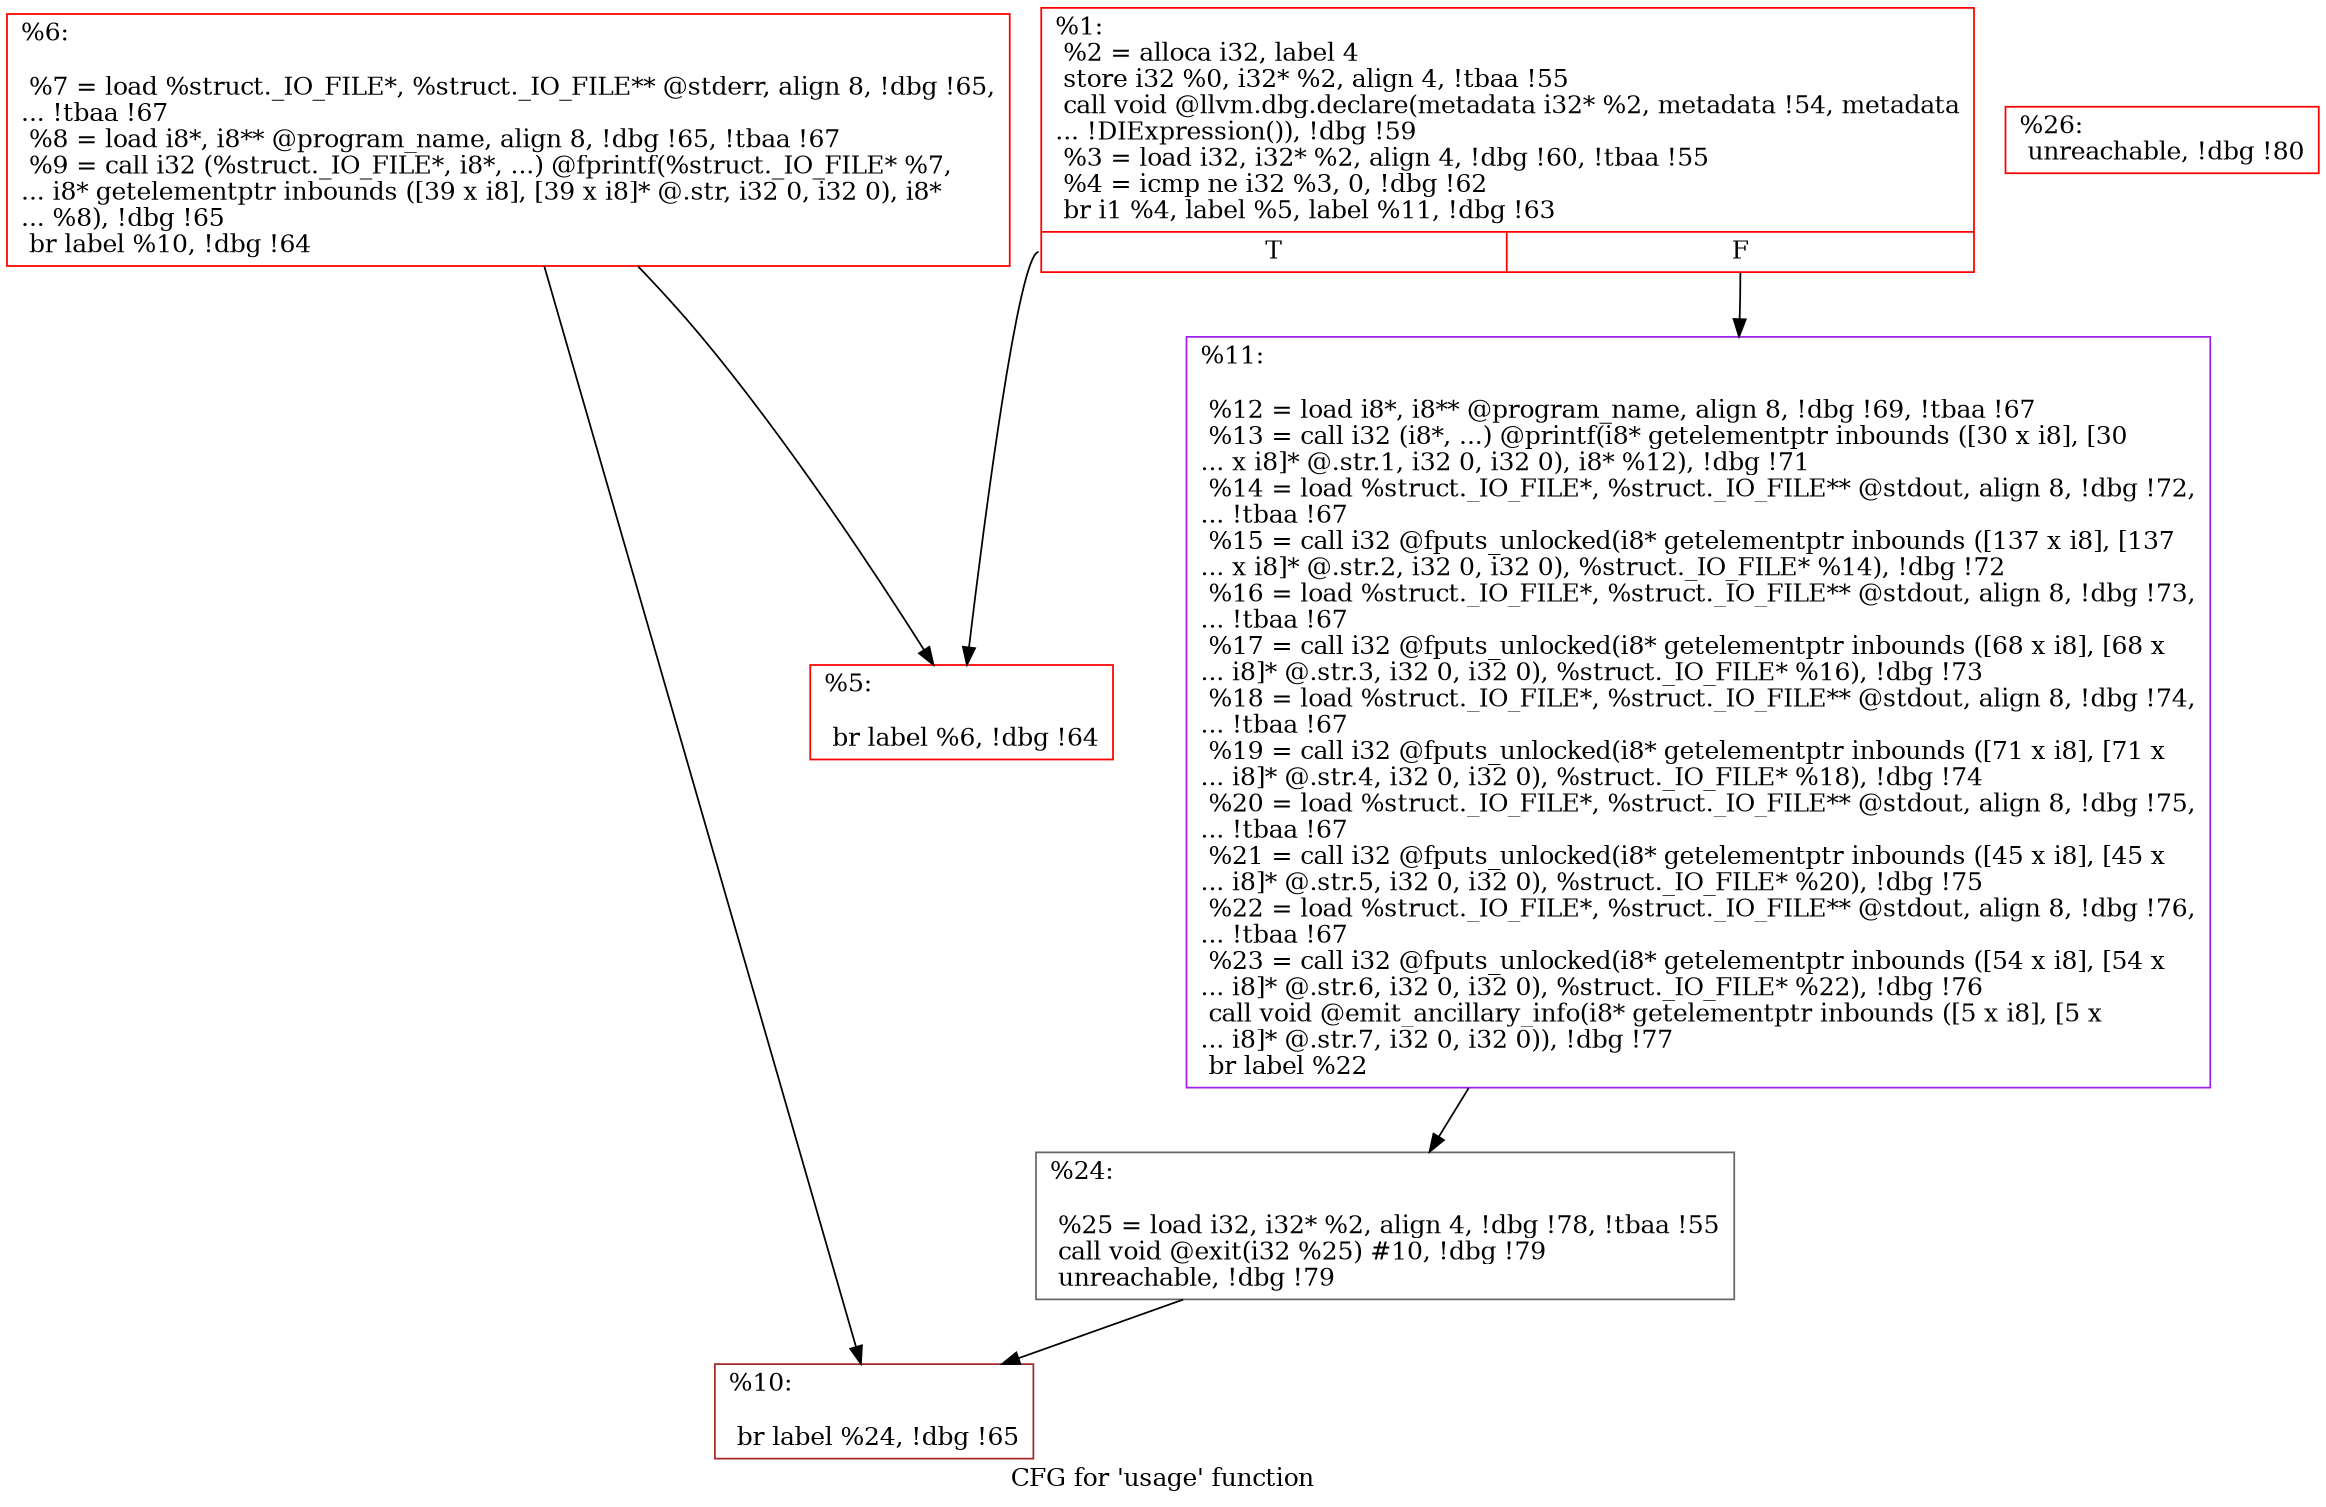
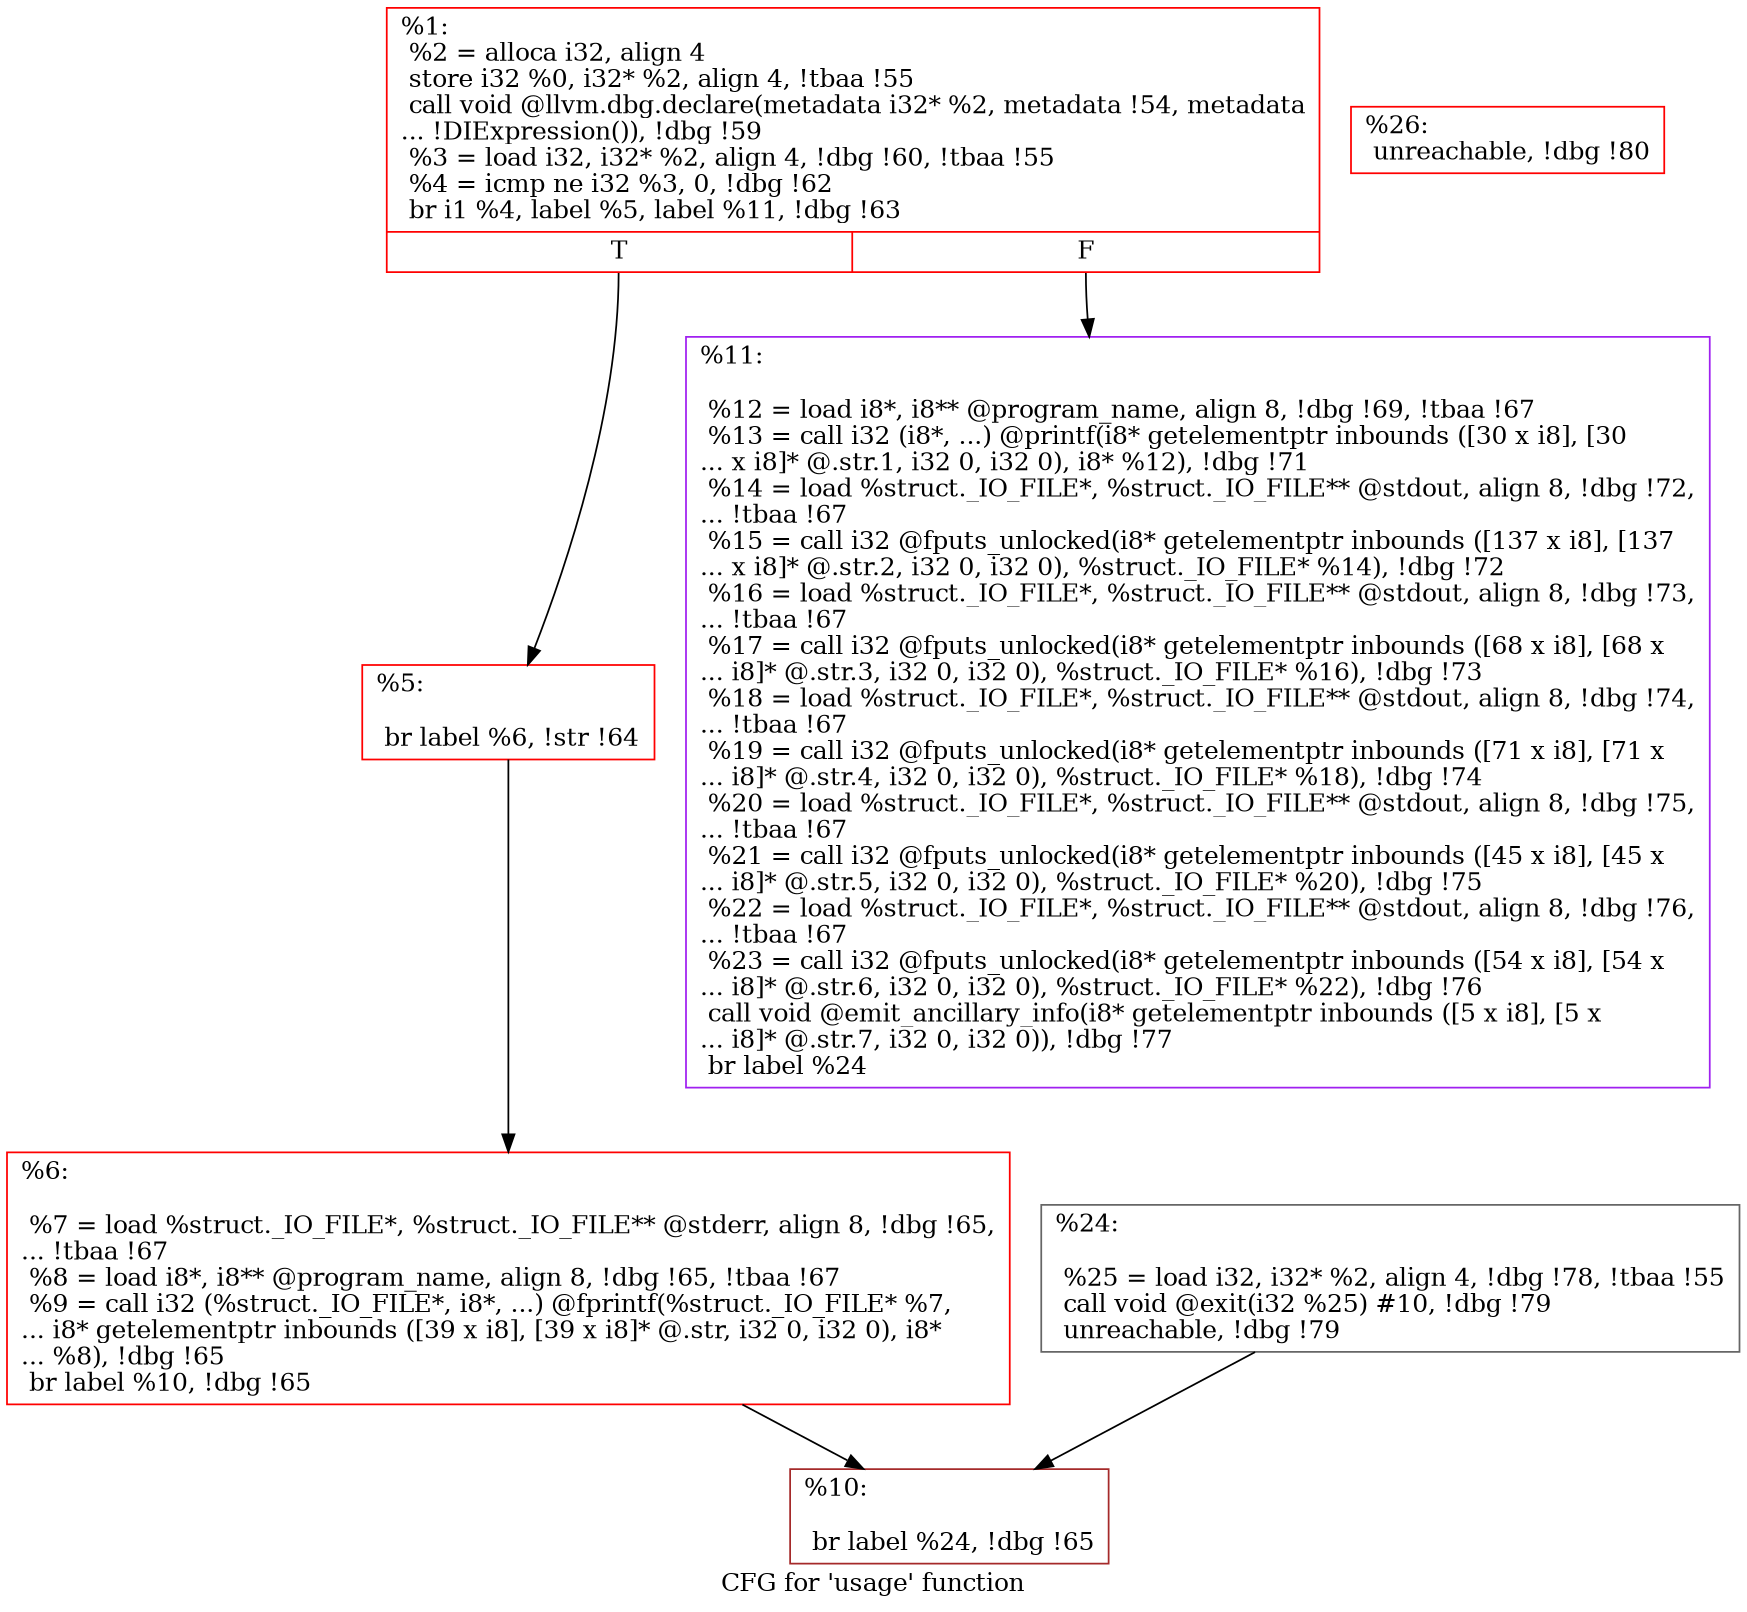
  digraph {
    label="CFG for 'usage' function"
    node [color=red shape=record]
-   n1 [label="{%1:\l  %2 = alloca i32, label 4\l  store i32 %0, i32* %2, align 4, !tbaa !55\l  call void @llvm.dbg.declare(metadata i32* %2, metadata !54, metadata\l... !DIExpression()), !dbg !59\l  %3 = load i32, i32* %2, align 4, !dbg !60, !tbaa !55\l  %4 = icmp ne i32 %3, 0, !dbg !62\l  br i1 %4, label %5, label %11, !dbg !63\l|{<s0>T|<s1>F}}"]
-   n2 [label="{%5:\l\l  br label %6, !dbg !64\l}"]
-   n3 [color=purple label="{%11:\l\l  %12 = load i8*, i8** @program_name, align 8, !dbg !69, !tbaa !67\l  %13 = call i32 (i8*, ...) @printf(i8* getelementptr inbounds ([30 x i8], [30\l... x i8]* @.str.1, i32 0, i32 0), i8* %12), !dbg !71\l  %14 = load %struct._IO_FILE*, %struct._IO_FILE** @stdout, align 8, !dbg !72,\l... !tbaa !67\l  %15 = call i32 @fputs_unlocked(i8* getelementptr inbounds ([137 x i8], [137\l... x i8]* @.str.2, i32 0, i32 0), %struct._IO_FILE* %14), !dbg !72\l  %16 = load %struct._IO_FILE*, %struct._IO_FILE** @stdout, align 8, !dbg !73,\l... !tbaa !67\l  %17 = call i32 @fputs_unlocked(i8* getelementptr inbounds ([68 x i8], [68 x\l... i8]* @.str.3, i32 0, i32 0), %struct._IO_FILE* %16), !dbg !73\l  %18 = load %struct._IO_FILE*, %struct._IO_FILE** @stdout, align 8, !dbg !74,\l... !tbaa !67\l  %19 = call i32 @fputs_unlocked(i8* getelementptr inbounds ([71 x i8], [71 x\l... i8]* @.str.4, i32 0, i32 0), %struct._IO_FILE* %18), !dbg !74\l  %20 = load %struct._IO_FILE*, %struct._IO_FILE** @stdout, align 8, !dbg !75,\l... !tbaa !67\l  %21 = call i32 @fputs_unlocked(i8* getelementptr inbounds ([45 x i8], [45 x\l... i8]* @.str.5, i32 0, i32 0), %struct._IO_FILE* %20), !dbg !75\l  %22 = load %struct._IO_FILE*, %struct._IO_FILE** @stdout, align 8, !dbg !76,\l... !tbaa !67\l  %23 = call i32 @fputs_unlocked(i8* getelementptr inbounds ([54 x i8], [54 x\l... i8]* @.str.6, i32 0, i32 0), %struct._IO_FILE* %22), !dbg !76\l  call void @emit_ancillary_info(i8* getelementptr inbounds ([5 x i8], [5 x\l... i8]* @.str.7, i32 0, i32 0)), !dbg !77\l  br label %22\l}"]
-   n4 [label="{%6:\l\l  %7 = load %struct._IO_FILE*, %struct._IO_FILE** @stderr, align 8, !dbg !65,\l... !tbaa !67\l  %8 = load i8*, i8** @program_name, align 8, !dbg !65, !tbaa !67\l  %9 = call i32 (%struct._IO_FILE*, i8*, ...) @fprintf(%struct._IO_FILE* %7,\l... i8* getelementptr inbounds ([39 x i8], [39 x i8]* @.str, i32 0, i32 0), i8*\l... %8), !dbg !65\l  br label %10, !dbg !64\l}"]
+   n1 [label="{%1:\l  %2 = alloca i32, align 4\l  store i32 %0, i32* %2, align 4, !tbaa !55\l  call void @llvm.dbg.declare(metadata i32* %2, metadata !54, metadata\l... !DIExpression()), !dbg !59\l  %3 = load i32, i32* %2, align 4, !dbg !60, !tbaa !55\l  %4 = icmp ne i32 %3, 0, !dbg !62\l  br i1 %4, label %5, label %11, !dbg !63\l|{<s0>T|<s1>F}}"]
+   n2 [label="{%5:\l\l  br label %6, !str !64\l}"]
+   n3 [color=purple label="{%11:\l\l  %12 = load i8*, i8** @program_name, align 8, !dbg !69, !tbaa !67\l  %13 = call i32 (i8*, ...) @printf(i8* getelementptr inbounds ([30 x i8], [30\l... x i8]* @.str.1, i32 0, i32 0), i8* %12), !dbg !71\l  %14 = load %struct._IO_FILE*, %struct._IO_FILE** @stdout, align 8, !dbg !72,\l... !tbaa !67\l  %15 = call i32 @fputs_unlocked(i8* getelementptr inbounds ([137 x i8], [137\l... x i8]* @.str.2, i32 0, i32 0), %struct._IO_FILE* %14), !dbg !72\l  %16 = load %struct._IO_FILE*, %struct._IO_FILE** @stdout, align 8, !dbg !73,\l... !tbaa !67\l  %17 = call i32 @fputs_unlocked(i8* getelementptr inbounds ([68 x i8], [68 x\l... i8]* @.str.3, i32 0, i32 0), %struct._IO_FILE* %16), !dbg !73\l  %18 = load %struct._IO_FILE*, %struct._IO_FILE** @stdout, align 8, !dbg !74,\l... !tbaa !67\l  %19 = call i32 @fputs_unlocked(i8* getelementptr inbounds ([71 x i8], [71 x\l... i8]* @.str.4, i32 0, i32 0), %struct._IO_FILE* %18), !dbg !74\l  %20 = load %struct._IO_FILE*, %struct._IO_FILE** @stdout, align 8, !dbg !75,\l... !tbaa !67\l  %21 = call i32 @fputs_unlocked(i8* getelementptr inbounds ([45 x i8], [45 x\l... i8]* @.str.5, i32 0, i32 0), %struct._IO_FILE* %20), !dbg !75\l  %22 = load %struct._IO_FILE*, %struct._IO_FILE** @stdout, align 8, !dbg !76,\l... !tbaa !67\l  %23 = call i32 @fputs_unlocked(i8* getelementptr inbounds ([54 x i8], [54 x\l... i8]* @.str.6, i32 0, i32 0), %struct._IO_FILE* %22), !dbg !76\l  call void @emit_ancillary_info(i8* getelementptr inbounds ([5 x i8], [5 x\l... i8]* @.str.7, i32 0, i32 0)), !dbg !77\l  br label %24\l}"]
+   n4 [label="{%6:\l\l  %7 = load %struct._IO_FILE*, %struct._IO_FILE** @stderr, align 8, !dbg !65,\l... !tbaa !67\l  %8 = load i8*, i8** @program_name, align 8, !dbg !65, !tbaa !67\l  %9 = call i32 (%struct._IO_FILE*, i8*, ...) @fprintf(%struct._IO_FILE* %7,\l... i8* getelementptr inbounds ([39 x i8], [39 x i8]* @.str, i32 0, i32 0), i8*\l... %8), !dbg !65\l  br label %10, !dbg !65\l}"]
    n5 [color=gray40 label="{%24:\l\l  %25 = load i32, i32* %2, align 4, !dbg !78, !tbaa !55\l  call void @exit(i32 %25) #10, !dbg !79\l  unreachable, !dbg !79\l}"]
    n6 [color=brown label="{%10:\l\l  br label %24, !dbg !65\l}"]
    n7 [label="{%26:                                                  \l  unreachable, !dbg !80\l}"]
    n1 -> n2 [tailport=s0]
    n1 -> n3 [tailport=s1]
-   n4 -> n2
-   n3 -> n5
+   n2 -> n4
    n4 -> n6
    n5 -> n6
  }
